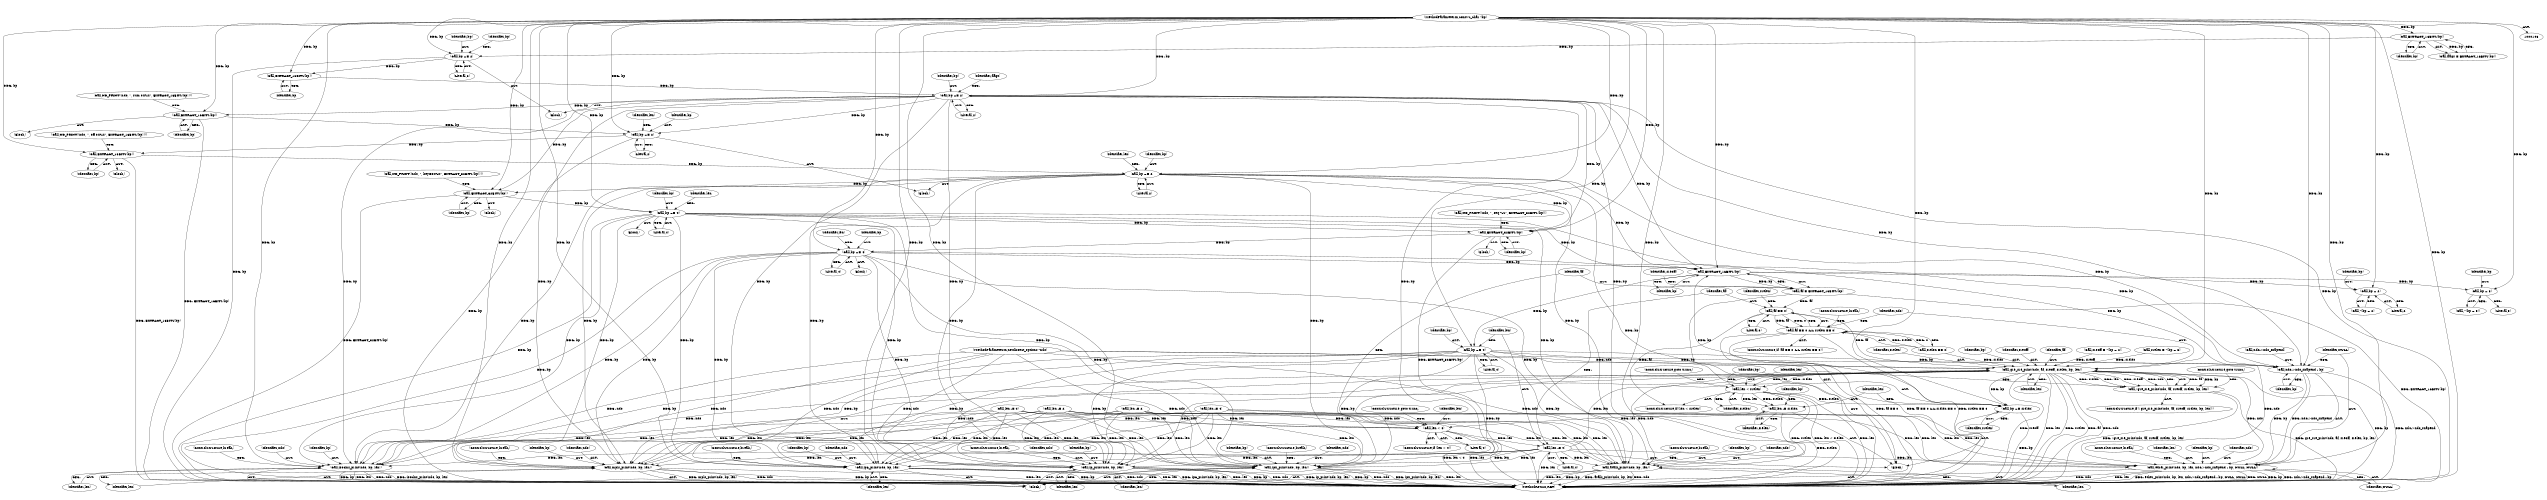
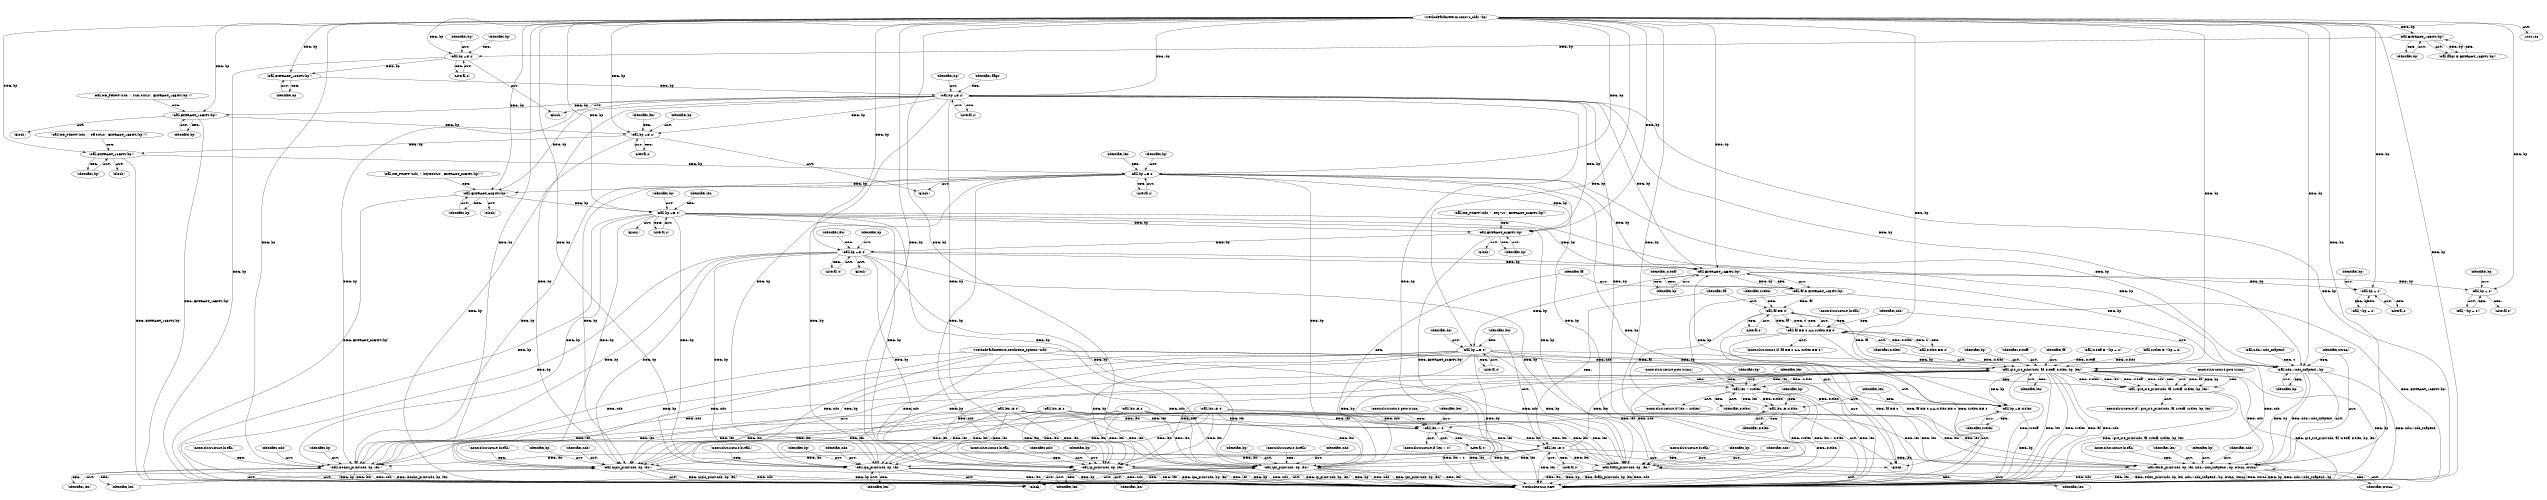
  digraph {
    n1 [label="(Call,EXTRACT_32BITS(bp))"]
    n2 [label="(Call,bp += 4)"]
    n3 [label="(MethodReturn,RET)"]
    n4 [label="(Identifier,bp)"]
    n5 [label="(Block,)"]
    n6 [label="(Call,EXTRACT_32BITS(bp))"]
    n7 [label="(Call,EXTRACT_16BITS(bp))"]
    n8 [label="(Call,ip_print(ndo, bp, len))"]
    n9 [label="(Call,ip6_print(ndo, bp, len))"]
    n10 [label="(Call,mpls_print(ndo, bp, len))"]
    n11 [label="(Call,ipx_print(ndo, bp, len))"]
    n12 [label="(Call,atalk_print(ndo, bp, len))"]
    n13 [label="(Call,isoclns_print(ndo, bp, len))"]
    n14 [label="(Call,ndo->ndo_snapend - bp)"]
    n15 [label="(Block,)"]
    n16 [label="(Literal,4)"]
    n17 [label="(Call,bp += 2)"]
    n18 [label="(Literal,2)"]
    n19 [label="(Block,)"]
    n20 [label="(Call,bp += 4)"]
    n21 [label="(Identifier,bp)"]
    n22 [label="(Block,)"]
    n23 [label="(Call,bp + 2)"]
    n24 [label="(Call,bp + 3)"]
    n25 [label="(Call,bp += 4)"]
    n26 [label="(Call,af = EXTRACT_16BITS(bp))"]
    n27 [label="(Identifier,bp)"]
    n28 [label="(Block,)"]
    n29 [label="(Identifier,len)"]
    n30 [label="(Identifier,len)"]
    n31 [label="(Identifier,len)"]
    n32 [label="(Identifier,len)"]
    n33 [label="(Identifier,len)"]
    n34 [label="(Identifier,len)"]
    n35 [label="(Call,ether_print(ndo, bp, len, ndo->ndo_snapend - bp, NULL, NULL))"]
    n36 [label="(Identifier,bp)"]
    n37 [label="(Call,EXTRACT_16BITS(bp))"]
    n38 [label="(Block,)"]
    n39 [label="(Identifier,bp)"]
    n40 [label="(Call,bp += 2)"]
    n41 [label="(Literal,2)"]
    n42 [label="(Call,EXTRACT_16BITS(bp))"]
    n43 [label="(Block,)"]
    n44 [label="(Identifier,bp)"]
    n45 [label="(Call,bp += 2)"]
    n46 [label="(Block,)"]
    n47 [label="(Literal,2)"]
    n48 [label="(Call,EXTRACT_16BITS(bp))"]
    n49 [label="(Identifier,bp)"]
    n50 [label="(Call,bp += 2)"]
    n51 [label="(Literal,2)"]
    n52 [label="(Call,EXTRACT_16BITS(bp))"]
    n53 [label="(Identifier,bp)"]
    n54 [label="(Call,flags = EXTRACT_16BITS(bp))"]
    n55 [label="(MethodParameterIn,const u_char *bp)"]
    n56 [label="(Call,gre_sre_print(ndo, af, sreoff, srelen, bp, len))"]
    n57 [label="(Call,bp += srelen)"]
    1000103
    n59 [label="(Literal,4)"]
    n60 [label="(Block,)"]
    n61 [label="(Call,!gre_sre_print(ndo, af, sreoff, srelen, bp, len))"]
    n62 [label="(Call,len < srelen)"]
    n63 [label="(Identifier,len)"]
    n64 [label="(Block,)"]
    n65 [label="(Identifier,srelen)"]
    n66 [label="(Identifier,NULL)"]
    n67 [label="(Literal,2)"]
    n68 [label="(Call,*(bp + 2))"]
    n69 [label="(Call,*(bp + 3))"]
    n70 [label="(Literal,3)"]
    n71 [label="(Literal,4)"]
    n72 [label="(Call,af == 0)"]
    n73 [label="(Call,af == 0 && srelen == 0)"]
    n74 [label="(Literal,0)"]
    n75 [label="(ControlStructure,if (len < srelen))"]
    n76 [label="(ControlStructure,if (af == 0 && srelen == 0))"]
    n77 [label="(Call,srelen == 0)"]
    n78 [label="(ControlStructure,if (!gre_sre_print(ndo, af, sreoff, srelen, bp, len)))"]
    n79 [label="(Call,len -= srelen)"]
    n80 [label="(Identifier,srelen)"]
    n81 [label="(Call,len < 4)"]
    n82 [label="(Identifier,srelen)"]
    n83 [label="(Call,len -= 4)"]
    n84 [label="(ControlStructure,if (len < 4))"]
    n85 [label="(Literal,4)"]
    n86 [label="(Literal,4)"]
    n87 [label="(Call,len -= 2)"]
    n88 [label="(Identifier,bp)"]
    n89 [label="(Identifier,flags)"]
    n90 [label="(Call,ndo->ndo_snapend)"]
    n91 [label="(Call,len -= 2)"]
    n92 [label="(Identifier,bp)"]
    n93 [label="(Call,ND_PRINT((ndo, \", seq %u\", EXTRACT_32BITS(bp))))"]
    n94 [label="(ControlStructure,break;)"]
    n95 [label="(Identifier,ndo)"]
    n96 [label="(Identifier,bp)"]
    n97 [label="(Identifier,bp)"]
    n98 [label="(Identifier,ndo)"]
    n99 [label="(Identifier,len)"]
    n100 [label="(Identifier,bp)"]
    n101 [label="(ControlStructure,goto trunc;)"]
    n102 [label="(Call,srelen = *(bp + 3))"]
    n103 [label="(Identifier,bp)"]
    n104 [label="(ControlStructure,goto trunc;)"]
    n105 [label="(Identifier,bp)"]
    n106 [label="(ControlStructure,break;)"]
    n107 [label="(Identifier,bp)"]
    n108 [label="(Identifier,ndo)"]
    n109 [label="(Identifier,bp)"]
    n110 [label="(Identifier,ndo)"]
    n111 [label="(Identifier,srelen)"]
    n112 [label="(Identifier,bp)"]
    n113 [label="(Identifier,bp)"]
    n114 [label="(Identifier,ndo)"]
    n115 [label="(MethodParameterIn,netdissect_options *ndo)"]
    n116 [label="(Identifier,len)"]
    n117 [label="(Identifier,NULL)"]
    n118 [label="(Identifier,bp)"]
    n119 [label="(Identifier,len)"]
    n120 [label="(Identifier,srelen)"]
    n121 [label="(Call,ND_PRINT((ndo, \", key=0x%x\", EXTRACT_32BITS(bp))))"]
    n122 [label="(Identifier,bp)"]
    n123 [label="(Identifier,bp)"]
    n124 [label="(Identifier,bp)"]
    n125 [label="(ControlStructure,break;)"]
    n126 [label="(ControlStructure,break;)"]
    n127 [label="(Identifier,bp)"]
    n128 [label="(Identifier,bp)"]
    n129 [label="(ControlStructure,goto trunc;)"]
    n130 [label="(Identifier,bp)"]
    n131 [label="(Identifier,af)"]
    n132 [label="(Identifier,len)"]
    n133 [label="(ControlStructure,break;)"]
    n134 [label="(Identifier,len)"]
    n135 [label="(Call,len -= 4)"]
    n136 [label="(ControlStructure,break;)"]
    n137 [label="(Identifier,len)"]
    n138 [label="(Identifier,sreoff)"]
    n139 [label="(Identifier,af)"]
    n140 [label="(Identifier,ndo)"]
    n141 [label="(Identifier,bp)"]
    n142 [label="(Identifier,len)"]
    n143 [label="(Identifier,af)"]
    n144 [label="(Call,ND_PRINT((ndo, \", off 0x%x\", EXTRACT_16BITS(bp))))"]
    n145 [label="(Identifier,bp)"]
    n146 [label="(Identifier,ndo)"]
    n147 [label="(ControlStructure,break;)"]
    n148 [label="(Call,ND_PRINT((ndo, \", sum 0x%x\", EXTRACT_16BITS(bp))))"]
    n149 [label="(Call,len -= 4)"]
    n150 [label="(Identifier,sreoff)"]
    n151 [label="(Call,sreoff = *(bp + 2))"]
    n152 [label="(Identifier,len)"]
    n153 [label="(Identifier,len)"]
    n154 [label="(Identifier,ndo)"]
    n155 [label="(ControlStructure,break;)"]
    n1 -> n2 [label="DDG: bp"]
    n1 -> n3 [label="DDG: EXTRACT_32BITS(bp)"]
    n1 -> n4 [label="CFG: "]
    n1 -> n5 [label="AST: "]
    n2 -> n3 [label="DDG: bp"]
    n2 -> n6 [label="DDG: bp"]
    n2 -> n7 [label="DDG: bp"]
    n2 -> n8 [label="DDG: bp"]
    n2 -> n9 [label="DDG: bp"]
    n2 -> n10 [label="DDG: bp"]
    n2 -> n11 [label="DDG: bp"]
    n2 -> n12 [label="DDG: bp"]
    n2 -> n13 [label="DDG: bp"]
    n2 -> n14 [label="DDG: bp"]
    n2 -> n15 [label="AST: "]
    n2 -> n16 [label="CFG: "]
    n4 -> n1 [label="AST: "]
    n6 -> n3 [label="DDG: EXTRACT_32BITS(bp)"]
    n6 -> n20 [label="DDG: bp"]
    n6 -> n21 [label="CFG: "]
    n6 -> n22 [label="AST: "]
    n7 -> n23 [label="DDG: bp"]
    n7 -> n24 [label="DDG: bp"]
    n7 -> n25 [label="DDG: bp"]
    n7 -> n26 [label="AST: "]
    n7 -> n26 [label="DDG: bp"]
    n7 -> n27 [label="CFG: "]
    n8 -> n3 [label="DDG: bp"]
    n8 -> n3 [label="DDG: ndo"]
    n8 -> n3 [label="DDG: ip_print(ndo, bp, len)"]
    n8 -> n3 [label="DDG: len"]
    n8 -> n28 [label="AST: "]
    n8 -> n29 [label="CFG: "]
    n9 -> n3 [label="DDG: ip6_print(ndo, bp, len)"]
    n9 -> n3 [label="DDG: len"]
    n9 -> n3 [label="DDG: bp"]
    n9 -> n3 [label="DDG: ndo"]
    n9 -> n28 [label="AST: "]
    n9 -> n30 [label="CFG: "]
    n10 -> n3 [label="DDG: bp"]
    n10 -> n3 [label="DDG: len"]
    n10 -> n3 [label="DDG: mpls_print(ndo, bp, len)"]
    n10 -> n3 [label="DDG: ndo"]
    n10 -> n28 [label="AST: "]
    n10 -> n31 [label="CFG: "]
    n11 -> n3 [label="DDG: ipx_print(ndo, bp, len)"]
    n11 -> n3 [label="DDG: ndo"]
    n11 -> n3 [label="DDG: bp"]
    n11 -> n3 [label="DDG: len"]
    n11 -> n28 [label="AST: "]
    n11 -> n32 [label="CFG: "]
    n12 -> n3 [label="DDG: len"]
    n12 -> n3 [label="DDG: bp"]
    n12 -> n3 [label="DDG: atalk_print(ndo, bp, len)"]
    n12 -> n3 [label="DDG: ndo"]
    n12 -> n28 [label="AST: "]
    n12 -> n33 [label="CFG: "]
    n13 -> n3 [label="DDG: len"]
    n13 -> n3 [label="DDG: ndo"]
    n13 -> n3 [label="DDG: isoclns_print(ndo, bp, len)"]
    n13 -> n3 [label="DDG: bp"]
    n13 -> n28 [label="AST: "]
    n13 -> n34 [label="CFG: "]
    n14 -> n3 [label="DDG: ndo->ndo_snapend"]
    n14 -> n35 [label="AST: "]
    n14 -> n35 [label="DDG: bp"]
    n14 -> n35 [label="DDG: ndo->ndo_snapend"]
    n14 -> n36 [label="CFG: "]
    n16 -> n2 [label="AST: "]
    n17 -> n1 [label="DDG: bp"]
    n17 -> n3 [label="DDG: bp"]
    n17 -> n6 [label="DDG: bp"]
    n17 -> n7 [label="DDG: bp"]
    n17 -> n8 [label="DDG: bp"]
    n17 -> n9 [label="DDG: bp"]
    n17 -> n10 [label="DDG: bp"]
    n17 -> n11 [label="DDG: bp"]
    n17 -> n12 [label="DDG: bp"]
    n17 -> n13 [label="DDG: bp"]
    n17 -> n14 [label="DDG: bp"]
    n17 -> n18 [label="CFG: "]
    n17 -> n19 [label="AST: "]
    n18 -> n17 [label="AST: "]
    n20 -> n3 [label="DDG: bp"]
    n20 -> n7 [label="DDG: bp"]
    n20 -> n8 [label="DDG: bp"]
    n20 -> n9 [label="DDG: bp"]
    n20 -> n10 [label="DDG: bp"]
    n20 -> n11 [label="DDG: bp"]
    n20 -> n12 [label="DDG: bp"]
    n20 -> n13 [label="DDG: bp"]
    n20 -> n14 [label="DDG: bp"]
    n20 -> n59 [label="CFG: "]
    n20 -> n60 [label="AST: "]
    n21 -> n6 [label="AST: "]
    n23 -> n67 [label="CFG: "]
-   n23 -> n68 [label="AST: "]
+   n23 -> n68 [label="DDG: bp"]
    n24 -> n69 [label="AST: "]
    n24 -> n70 [label="CFG: "]
    n25 -> n3 [label="DDG: bp"]
    n25 -> n8 [label="DDG: bp"]
    n25 -> n9 [label="DDG: bp"]
    n25 -> n10 [label="DDG: bp"]
    n25 -> n11 [label="DDG: bp"]
    n25 -> n12 [label="DDG: bp"]
    n25 -> n13 [label="DDG: bp"]
    n25 -> n14 [label="DDG: bp"]
    n25 -> n56 [label="DDG: bp"]
    n25 -> n64 [label="AST: "]
    n25 -> n71 [label="CFG: "]
    n26 -> n3 [label="DDG: EXTRACT_16BITS(bp)"]
    n26 -> n7 [label="CFG: "]
    n26 -> n64 [label="AST: "]
    n26 -> n72 [label="DDG: af"]
    n27 -> n7 [label="AST: "]
    n29 -> n8 [label="AST: "]
    n30 -> n9 [label="AST: "]
    n31 -> n10 [label="AST: "]
    n32 -> n11 [label="AST: "]
    n33 -> n12 [label="AST: "]
    n34 -> n13 [label="AST: "]
    n35 -> n3 [label="DDG: ether_print(ndo, bp, len, ndo->ndo_snapend - bp, NULL, NULL)"]
    n35 -> n3 [label="DDG: NULL"]
    n35 -> n3 [label="DDG: bp"]
    n35 -> n3 [label="DDG: ndo->ndo_snapend - bp"]
    n35 -> n3 [label="DDG: ndo"]
    n35 -> n3 [label="DDG: len"]
    n35 -> n28 [label="AST: "]
    n35 -> n66 [label="CFG: "]
    n36 -> n14 [label="AST: "]
    n37 -> n3 [label="DDG: EXTRACT_16BITS(bp)"]
    n37 -> n17 [label="DDG: bp"]
    n37 -> n38 [label="AST: "]
    n37 -> n39 [label="CFG: "]
    n39 -> n37 [label="AST: "]
    n40 -> n3 [label="DDG: bp"]
    n40 -> n19 [label="AST: "]
    n40 -> n37 [label="DDG: bp"]
    n40 -> n41 [label="CFG: "]
    n41 -> n40 [label="AST: "]
    n42 -> n3 [label="DDG: EXTRACT_16BITS(bp)"]
    n42 -> n40 [label="DDG: bp"]
    n42 -> n43 [label="AST: "]
    n42 -> n44 [label="CFG: "]
    n44 -> n42 [label="AST: "]
    n45 -> n1 [label="DDG: bp"]
    n45 -> n3 [label="DDG: bp"]
    n45 -> n6 [label="DDG: bp"]
    n45 -> n7 [label="DDG: bp"]
    n45 -> n8 [label="DDG: bp"]
    n45 -> n9 [label="DDG: bp"]
    n45 -> n10 [label="DDG: bp"]
    n45 -> n11 [label="DDG: bp"]
    n45 -> n12 [label="DDG: bp"]
    n45 -> n13 [label="DDG: bp"]
    n45 -> n14 [label="DDG: bp"]
    n45 -> n40 [label="DDG: bp"]
    n45 -> n42 [label="DDG: bp"]
    n45 -> n46 [label="AST: "]
    n45 -> n47 [label="CFG: "]
    n47 -> n45 [label="AST: "]
    n48 -> n45 [label="DDG: bp"]
    n48 -> n49 [label="CFG: "]
    n49 -> n48 [label="AST: "]
    n50 -> n3 [label="DDG: bp"]
    n50 -> n46 [label="AST: "]
    n50 -> n48 [label="DDG: bp"]
    n50 -> n51 [label="CFG: "]
    n51 -> n50 [label="AST: "]
    n52 -> n50 [label="DDG: bp"]
    n52 -> n53 [label="CFG: "]
    n52 -> n54 [label="AST: "]
    n52 -> n54 [label="DDG: bp"]
    n53 -> n52 [label="AST: "]
    n54 -> n52 [label="CFG: "]
    n55 -> n1 [label="DDG: bp"]
    n55 -> n2 [label="DDG: bp"]
    n55 -> n3 [label="DDG: bp"]
    n55 -> n6 [label="DDG: bp"]
    n55 -> n7 [label="DDG: bp"]
    n55 -> n8 [label="DDG: bp"]
    n55 -> n9 [label="DDG: bp"]
    n55 -> n10 [label="DDG: bp"]
    n55 -> n11 [label="DDG: bp"]
    n55 -> n12 [label="DDG: bp"]
    n55 -> n13 [label="DDG: bp"]
    n55 -> n14 [label="DDG: bp"]
    n55 -> n17 [label="DDG: bp"]
    n55 -> n20 [label="DDG: bp"]
    n55 -> n23 [label="DDG: bp"]
    n55 -> n24 [label="DDG: bp"]
    n55 -> n25 [label="DDG: bp"]
    n55 -> n35 [label="DDG: bp"]
    n55 -> n37 [label="DDG: bp"]
    n55 -> n40 [label="DDG: bp"]
    n55 -> n42 [label="DDG: bp"]
    n55 -> n45 [label="DDG: bp"]
    n55 -> n48 [label="DDG: bp"]
    n55 -> n50 [label="DDG: bp"]
    n55 -> n52 [label="DDG: bp"]
    n55 -> n56 [label="DDG: bp"]
    n55 -> n57 [label="DDG: bp"]
    n55 -> 1000103 [label="AST: "]
    n56 -> n3 [label="DDG: bp"]
    n56 -> n3 [label="DDG: sreoff"]
    n56 -> n3 [label="DDG: len"]
    n56 -> n3 [label="DDG: srelen"]
    n56 -> n3 [label="DDG: af"]
    n56 -> n3 [label="DDG: ndo"]
    n56 -> n8 [label="DDG: ndo"]
    n56 -> n9 [label="DDG: ndo"]
    n56 -> n10 [label="AST: "]
    n56 -> n11 [label="DDG: ndo"]
    n56 -> n12 [label="DDG: ndo"]
    n56 -> n13 [label="DDG: ndo"]
    n56 -> n35 [label="DDG: ndo"]
    n56 -> n57 [label="DDG: bp"]
    n56 -> n61 [label="AST: "]
    n56 -> n61 [label="DDG: af"]
    n56 -> n61 [label="DDG: bp"]
    n56 -> n61 [label="DDG: srelen"]
    n56 -> n61 [label="DDG: len"]
    n56 -> n61 [label="DDG: sreoff"]
    n56 -> n61 [label="DDG: ndo"]
    n56 -> n62 [label="DDG: len"]
    n56 -> n62 [label="DDG: srelen"]
    n56 -> n63 [label="CFG: "]
    n57 -> n3 [label="DDG: bp"]
    n57 -> n7 [label="DDG: bp"]
    n57 -> n64 [label="AST: "]
    n57 -> n65 [label="CFG: "]
    n59 -> n20 [label="AST: "]
    n61 -> n3 [label="DDG: !gre_sre_print(ndo, af, sreoff, srelen, bp, len)"]
    n61 -> n3 [label="DDG: gre_sre_print(ndo, af, sreoff, srelen, bp, len)"]
    n61 -> n56 [label="CFG: "]
    n61 -> n78 [label="AST: "]
    n62 -> n3 [label="DDG: len < srelen"]
    n62 -> n3 [label="DDG: len"]
    n62 -> n3 [label="DDG: srelen"]
    n62 -> n57 [label="DDG: srelen"]
    n62 -> n75 [label="AST: "]
    n62 -> n79 [label="DDG: srelen"]
    n62 -> n79 [label="DDG: len"]
    n62 -> n80 [label="CFG: "]
    n63 -> n56 [label="AST: "]
    n65 -> n57 [label="AST: "]
    n66 -> n35 [label="AST: "]
    n67 -> n23 [label="AST: "]
    n68 -> n23 [label="CFG: "]
    n69 -> n24 [label="CFG: "]
    n71 -> n25 [label="AST: "]
    n72 -> n56 [label="DDG: af"]
    n72 -> n73 [label="AST: "]
    n72 -> n73 [label="DDG: af"]
    n72 -> n73 [label="DDG: 0"]
    n72 -> n74 [label="CFG: "]
    n72 -> n75 [label="DDG: af"]
    n73 -> n3 [label="DDG: af == 0"]
    n73 -> n3 [label="DDG: af == 0 && srelen == 0"]
    n73 -> n3 [label="DDG: srelen == 0"]
    n73 -> n72 [label="CFG: "]
    n73 -> n76 [label="AST: "]
    n73 -> n77 [label="CFG: "]
    n74 -> n72 [label="AST: "]
    n77 -> n56 [label="DDG: srelen"]
    n77 -> n73 [label="AST: "]
    n77 -> n73 [label="DDG: srelen"]
    n77 -> n73 [label="DDG: 0"]
    n79 -> n3 [label="DDG: srelen"]
    n79 -> n64 [label="AST: "]
    n79 -> n81 [label="DDG: len"]
    n79 -> n82 [label="CFG: "]
    n80 -> n62 [label="AST: "]
    n81 -> n3 [label="DDG: len < 4"]
    n81 -> n3 [label="DDG: len"]
    n81 -> n83 [label="DDG: len"]
    n81 -> n84 [label="AST: "]
    n81 -> n85 [label="CFG: "]
    n82 -> n79 [label="AST: "]
    n83 -> n3 [label="DDG: len"]
    n83 -> n8 [label="DDG: len"]
    n83 -> n9 [label="DDG: len"]
    n83 -> n10 [label="DDG: len"]
    n83 -> n11 [label="DDG: len"]
    n83 -> n12 [label="DDG: len"]
    n83 -> n13 [label="DDG: len"]
    n83 -> n35 [label="DDG: len"]
    n83 -> n56 [label="DDG: len"]
    n83 -> n64 [label="AST: "]
    n83 -> n86 [label="CFG: "]
    n85 -> n81 [label="AST: "]
    n86 -> n83 [label="AST: "]
    n87 -> n8 [label="DDG: len"]
    n87 -> n9 [label="DDG: len"]
    n87 -> n10 [label="DDG: len"]
    n87 -> n11 [label="DDG: len"]
    n87 -> n12 [label="DDG: len"]
    n87 -> n13 [label="DDG: len"]
    n87 -> n35 [label="DDG: len"]
    n87 -> n81 [label="DDG: len"]
    n88 -> n35 [label="AST: "]
    n89 -> n45 [label="CFG: "]
-   n90 -> n14 [label="AST: "]
+   n90 -> n14 [label="DDG: 0"]
    n91 -> n8 [label="DDG: len"]
    n91 -> n9 [label="DDG: len"]
    n91 -> n10 [label="DDG: len"]
    n91 -> n11 [label="DDG: len"]
    n91 -> n12 [label="DDG: len"]
    n91 -> n13 [label="DDG: len"]
    n91 -> n35 [label="DDG: len"]
    n91 -> n81 [label="DDG: len"]
    n92 -> n2 [label="AST: "]
    n93 -> n6 [label="CFG: "]
    n94 -> n8 [label="CFG: "]
    n95 -> n35 [label="AST: "]
    n96 -> n79 [label="CFG: "]
    n97 -> n10 [label="AST: "]
    n98 -> n12 [label="AST: "]
    n99 -> n57 [label="CFG: "]
    n99 -> n79 [label="AST: "]
    n100 -> n23 [label="AST: "]
    n101 -> n61 [label="CFG: "]
    n102 -> n56 [label="DDG: srelen"]
    n103 -> n13 [label="AST: "]
    n104 -> n62 [label="CFG: "]
    n105 -> n57 [label="AST: "]
    n105 -> n62 [label="CFG: "]
    n106 -> n13 [label="CFG: "]
    n107 -> n17 [label="AST: "]
    n108 -> n8 [label="AST: "]
    n109 -> n24 [label="AST: "]
    n110 -> n10 [label="AST: "]
    n111 -> n56 [label="AST: "]
    n112 -> n50 [label="AST: "]
    n113 -> n11 [label="AST: "]
    n114 -> n9 [label="AST: "]
    n115 -> n8 [label="DDG: ndo"]
    n115 -> n9 [label="DDG: ndo"]
    n115 -> n10 [label="DDG: ndo"]
    n115 -> n11 [label="DDG: ndo"]
    n115 -> n12 [label="DDG: ndo"]
    n115 -> n13 [label="DDG: ndo"]
    n115 -> n35 [label="DDG: ndo"]
    n115 -> n56 [label="DDG: ndo"]
    n116 -> n20 [label="CFG: "]
    n117 -> n14 [label="CFG: "]
    n117 -> n35 [label="AST: "]
    n118 -> n56 [label="AST: "]
    n119 -> n81 [label="AST: "]
    n120 -> n72 [label="CFG: "]
    n121 -> n1 [label="CFG: "]
    n122 -> n9 [label="AST: "]
    n123 -> n45 [label="AST: "]
    n124 -> n40 [label="AST: "]
    n125 -> n35 [label="CFG: "]
    n126 -> n12 [label="CFG: "]
    n127 -> n12 [label="AST: "]
    n128 -> n25 [label="AST: "]
    n129 -> n81 [label="CFG: "]
    n130 -> n8 [label="AST: "]
    n131 -> n26 [label="AST: "]
    n131 -> n81 [label="CFG: "]
    n132 -> n40 [label="CFG: "]
    n133 -> n11 [label="CFG: "]
    n134 -> n2 [label="CFG: "]
    n135 -> n8 [label="DDG: len"]
    n135 -> n9 [label="DDG: len"]
    n135 -> n10 [label="DDG: len"]
    n135 -> n11 [label="DDG: len"]
    n135 -> n12 [label="DDG: len"]
    n135 -> n13 [label="DDG: len"]
    n135 -> n35 [label="DDG: len"]
    n135 -> n81 [label="DDG: len"]
    n136 -> n10 [label="CFG: "]
    n137 -> n17 [label="CFG: "]
    n138 -> n56 [label="AST: "]
    n139 -> n56 [label="AST: "]
    n140 -> n13 [label="AST: "]
    n141 -> n50 [label="CFG: "]
    n142 -> n35 [label="AST: "]
    n143 -> n72 [label="AST: "]
    n143 -> n83 [label="CFG: "]
    n144 -> n37 [label="CFG: "]
    n145 -> n20 [label="AST: "]
    n146 -> n11 [label="AST: "]
    n147 -> n9 [label="CFG: "]
    n148 -> n42 [label="CFG: "]
    n149 -> n8 [label="DDG: len"]
    n149 -> n9 [label="DDG: len"]
    n149 -> n10 [label="DDG: len"]
    n149 -> n11 [label="DDG: len"]
    n149 -> n12 [label="DDG: len"]
    n149 -> n13 [label="DDG: len"]
    n149 -> n35 [label="DDG: len"]
    n149 -> n81 [label="DDG: len"]
    n150 -> n26 [label="CFG: "]
    n151 -> n56 [label="DDG: sreoff"]
    n152 -> n25 [label="CFG: "]
    n152 -> n83 [label="AST: "]
    n153 -> n61 [label="CFG: "]
    n153 -> n62 [label="AST: "]
    n154 -> n56 [label="AST: "]
    n154 -> n73 [label="CFG: "]
    n155 -> n73 [label="CFG: "]
  }
